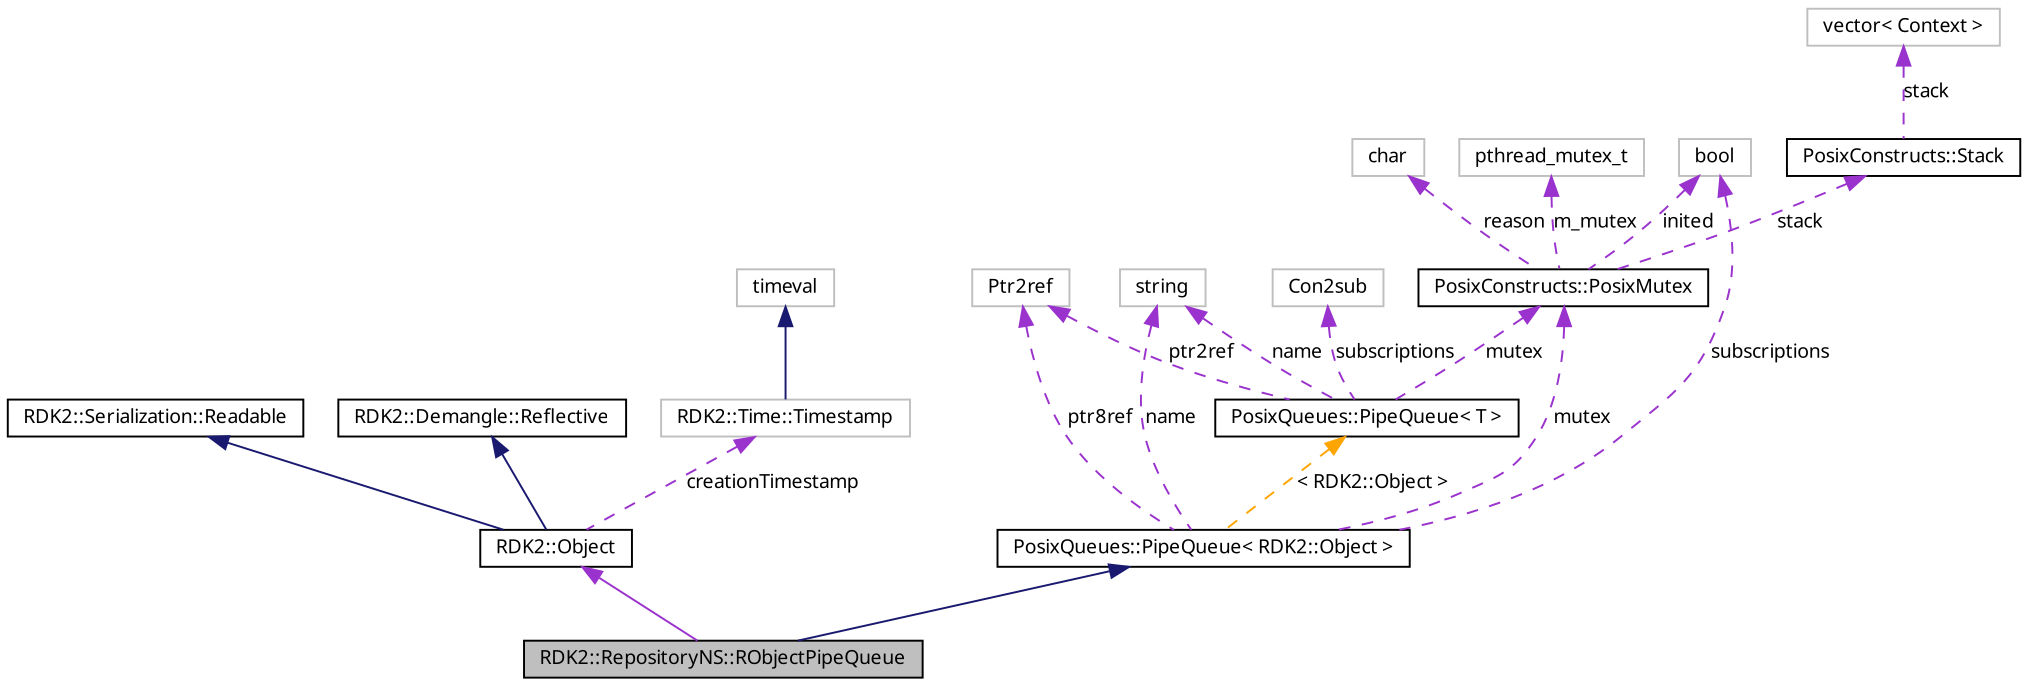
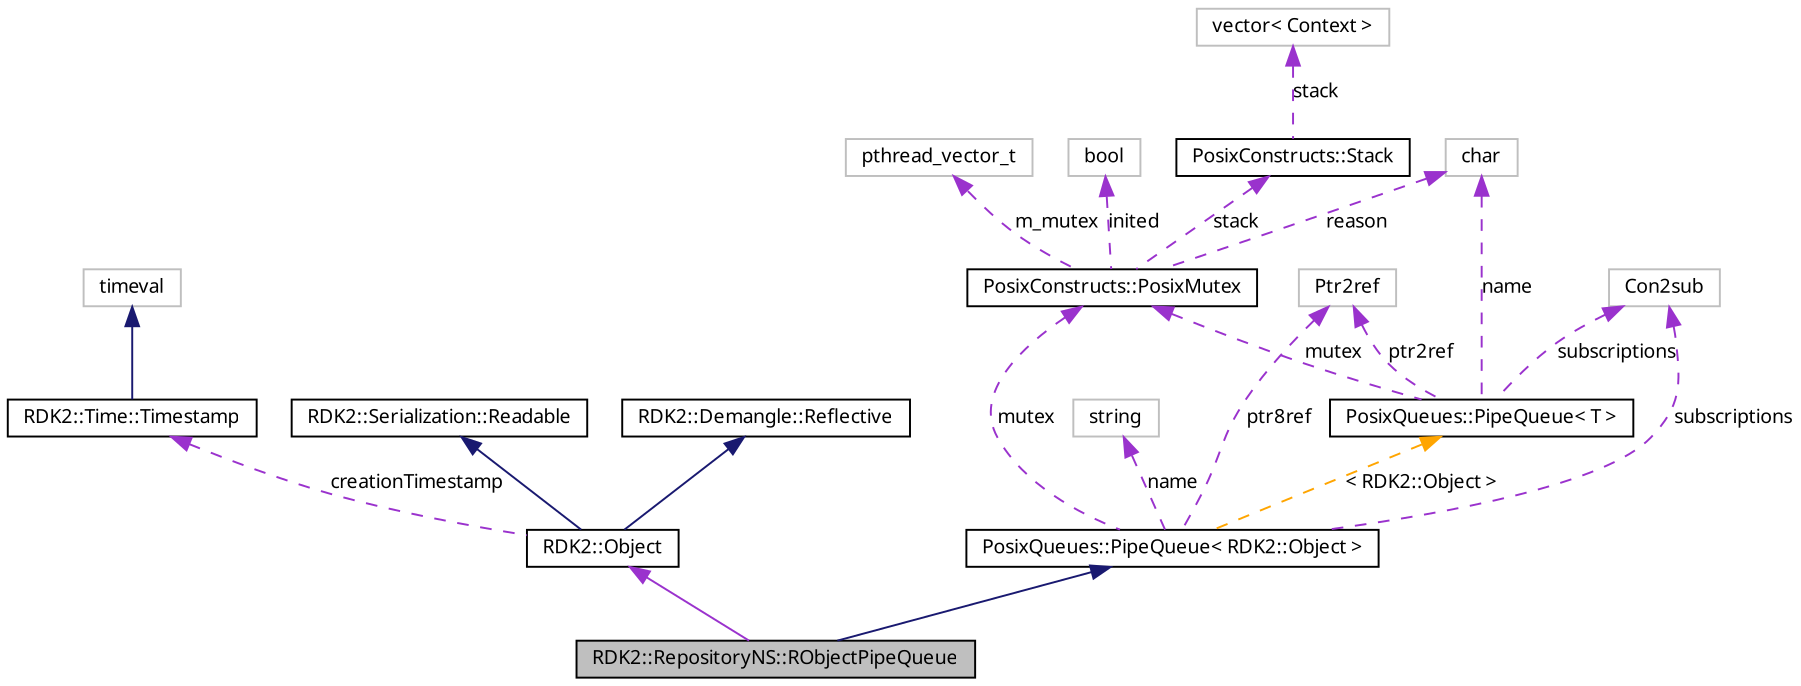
  digraph {
    rankdir=TB
    node [color=black fillcolor=white fontname="FreeSans.ttf" fontsize=10 shape=record style=filled]
    edge [color=darkorchid3 dir=back fontname="FreeSans.ttf" fontsize=10 labelfontname="FreeSans.ttf" labelfontsize=10 style=dashed]
    n1 [fillcolor=grey75 fontcolor=black height=0.2 label="RDK2::RepositoryNS::RObjectPipeQueue" width=0.4]
    n2 [height=0.2 label="RDK2::Object" width=0.4]
    n3 [height=0.2 label="RDK2::Serialization::Readable" width=0.4]
    n4 [height=0.2 label="RDK2::Demangle::Reflective" width=0.4]
-   n5 [color=grey75 height=0.2 label="RDK2::Time::Timestamp" width=0.4]
+   n5 [height=0.2 label="RDK2::Time::Timestamp" width=0.4]
    n6 [color=grey75 height=0.2 label=timeval width=0.4]
    n7 [height=0.2 label="PosixQueues::PipeQueue\< RDK2::Object \>" width=0.4]
    n8 [color=grey75 height=0.2 label=Ptr2ref width=0.4]
    n9 [height=0.2 label="PosixQueues::PipeQueue\< T \>" width=0.4]
    n10 [color=grey75 height=0.2 label=string width=0.4]
    n11 [color=grey75 height=0.2 label=Con2sub width=0.4]
    n12 [height=0.2 label="PosixConstructs::PosixMutex" width=0.4]
    n13 [color=grey75 height=0.2 label=char width=0.4]
-   n14 [color=grey75 height=0.2 label=pthread_mutex_t width=0.4]
+   n14 [color=grey75 height=0.2 label=pthread_vector_t width=0.4]
    n15 [color=grey75 height=0.2 label=bool width=0.4]
    n16 [height=0.2 label="PosixConstructs::Stack" width=0.4]
    n17 [color=grey75 height=0.2 label="vector\< Context \>" width=0.4]
    n2 -> n1 [style=solid]
    n3 -> n2 [color=midnightblue style=solid]
    n4 -> n2 [color=midnightblue style=solid]
    n5 -> n2 [label=creationTimestamp]
    n6 -> n5 [color=midnightblue style=solid]
    n7 -> n1 [color=midnightblue style=solid]
    n8 -> n7 [label=ptr8ref]
    n8 -> n9 [label=ptr2ref]
    n9 -> n7 [color=orange label="\< RDK2::Object \>"]
    n10 -> n7 [label=name]
-   n10 -> n9 [label=name]
-   n15 -> n7 [label=subscriptions]
+   n13 -> n9 [label=name]
+   n11 -> n7 [label=subscriptions]
    n11 -> n9 [label=subscriptions]
    n12 -> n7 [label=mutex]
    n12 -> n9 [label=mutex]
    n13 -> n12 [label=reason]
    n14 -> n12 [label=m_mutex]
    n15 -> n12 [label=inited]
    n16 -> n12 [label=stack]
    n17 -> n16 [label=stack]
  }
